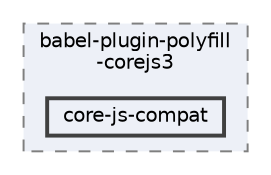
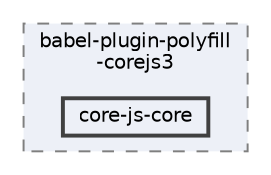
  digraph {
    compound=true
-   n1 [color=grey25 fillcolor="#edf0f7" fontname=Helvetica fontsize=10 height=0.2 label="core-js-compat" shape=box style="filled,bold" width=0.4]
+   n1 [color=grey25 fillcolor="#edf0f7" fontname=Helvetica fontsize=10 height=0.2 label="core-js-core" shape=box style="filled,bold" width=0.4]
    subgraph cluster_1 {
      bgcolor="#edf0f7"
      fontname=Helvetica
      fontsize=10
      label="babel-plugin-polyfill\l-corejs3"
      pencolor=grey50
      style="filled,dashed"
      n1
    }
  }
